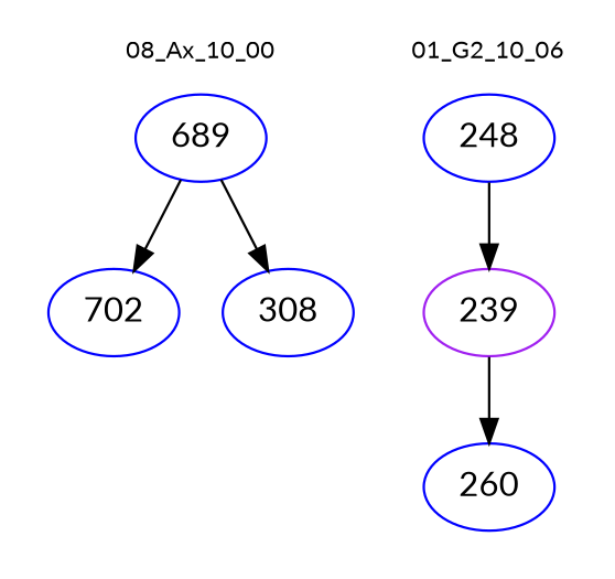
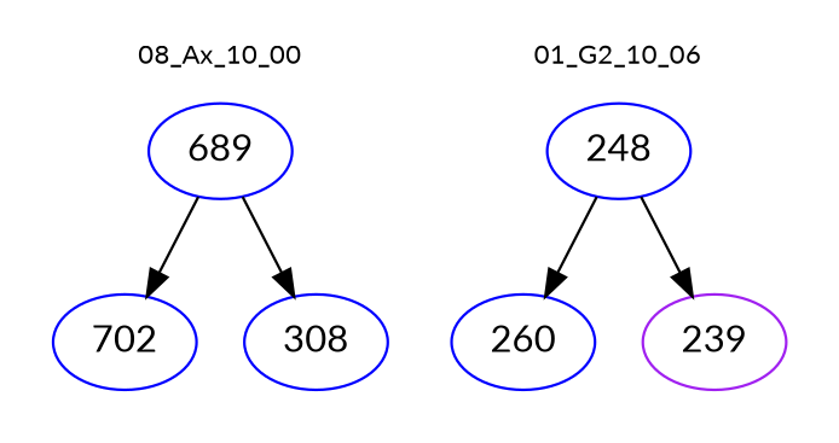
  digraph {
    fontname=Lato
    node [color=blue fontname=Lato]
    edge [color=black fontname=Lato]
    n1 [label=689]
    n2 [label=702]
    n3 [label=308]
    n4 [label=248]
    n5 [label=260]
    n6 [color=purple label=239]
    subgraph cluster_1 {
      color=white
      fontsize=10
      label="08_Ax_10_00"
      n1
      n2
      n3
    }
    subgraph cluster_2 {
      color=white
      fontsize=10
      label="01_G2_10_06"
      n4
      n5
      n6
    }
    n1 -> n2
    n1 -> n3
-   n6 -> n5
+   n4 -> n5
    n4 -> n6
  }
